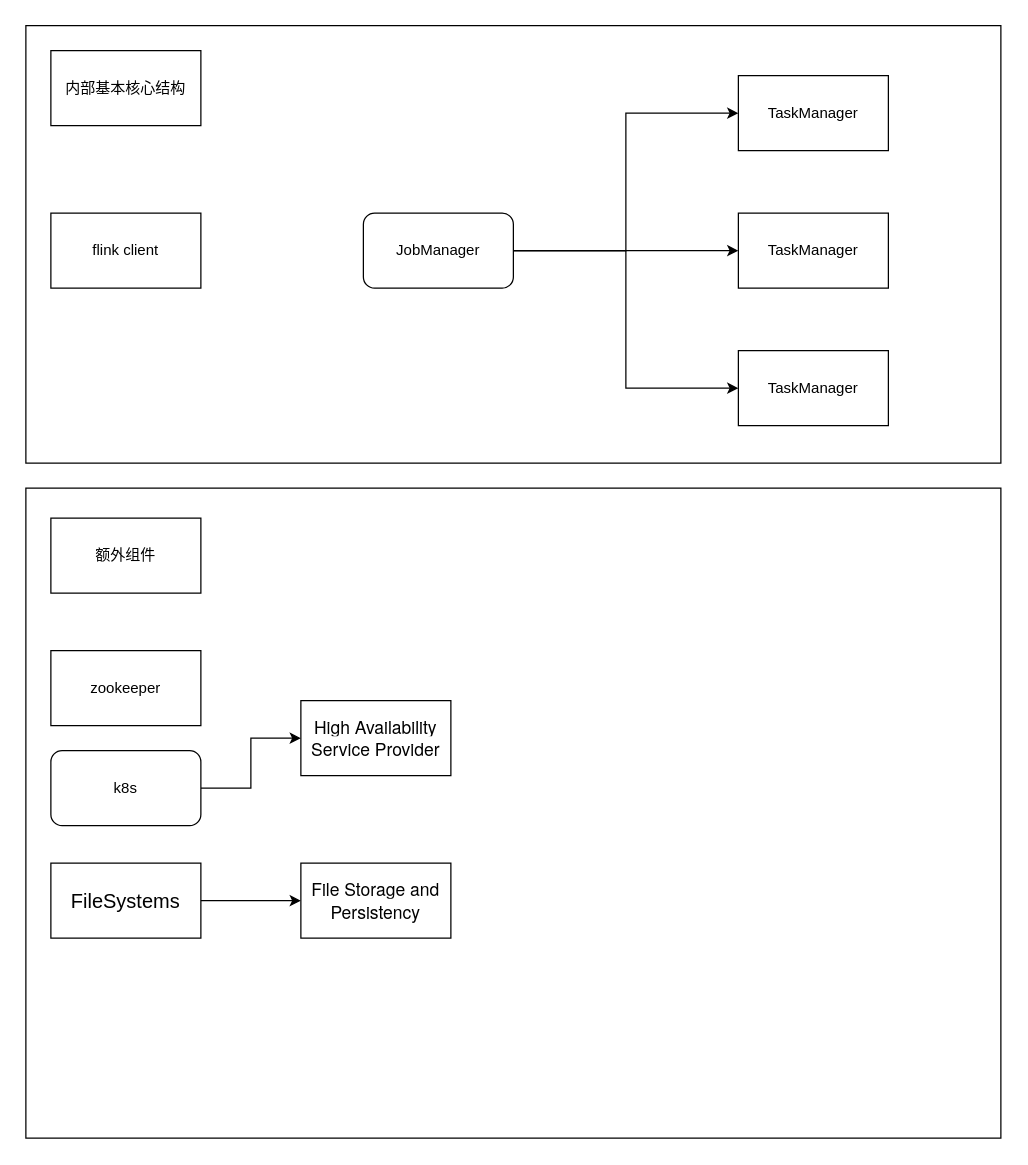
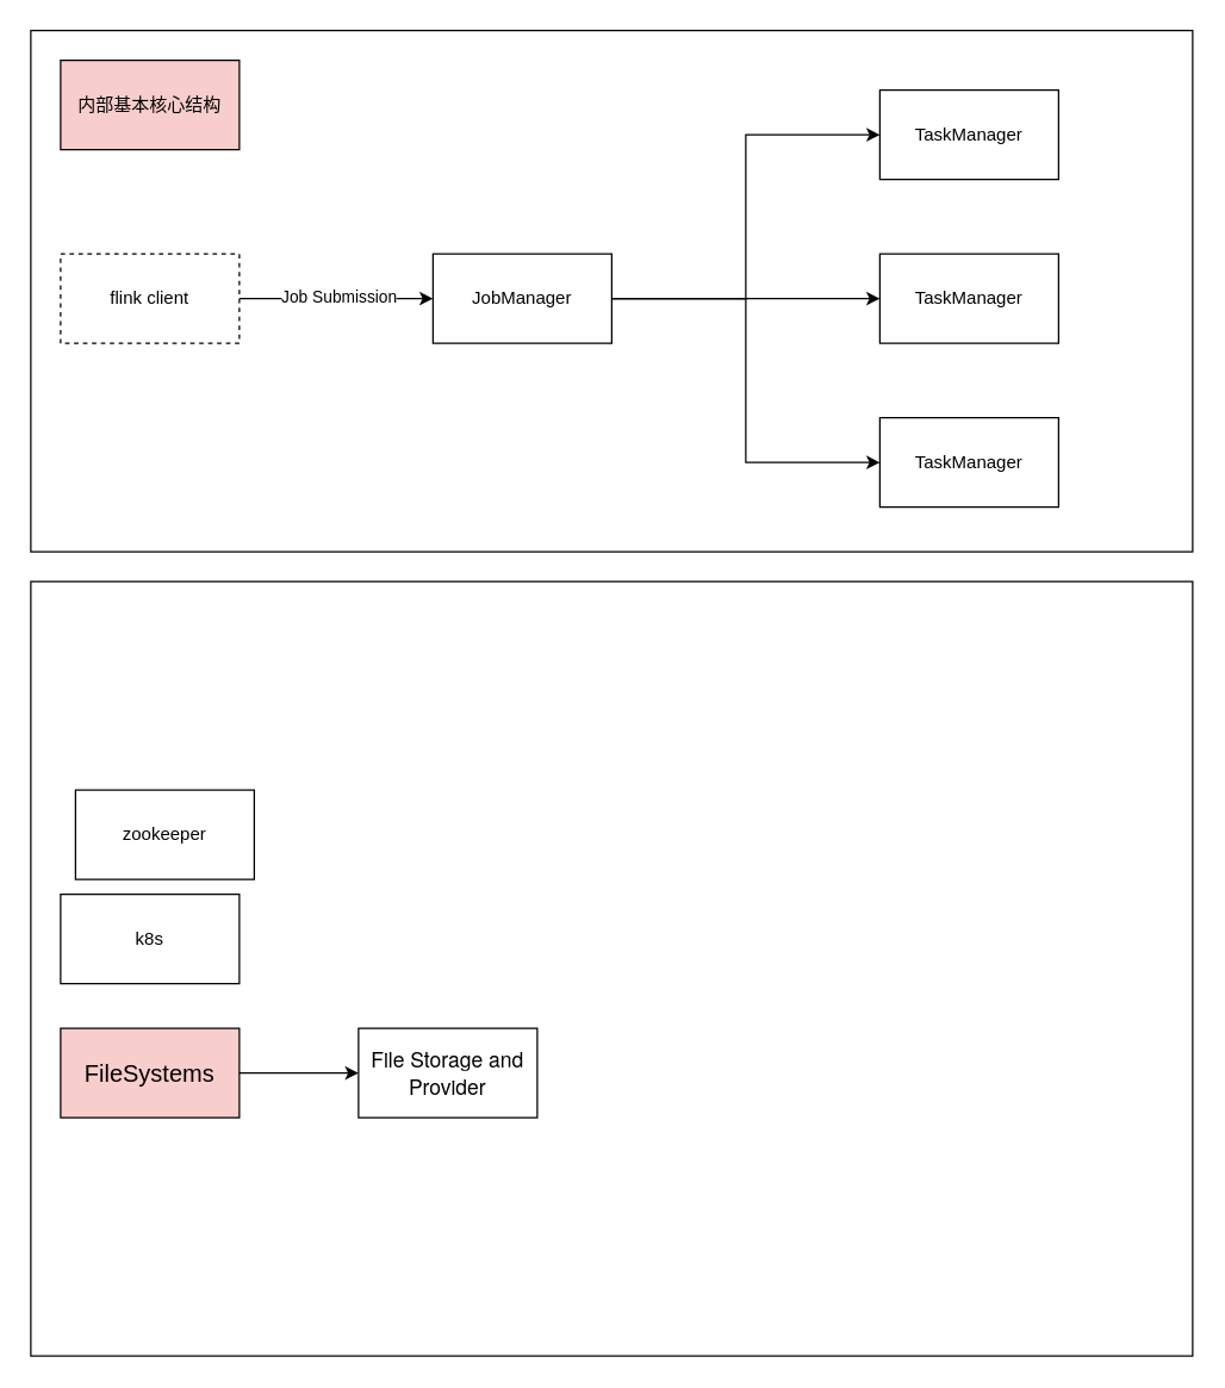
  <mxCell id="0" />
  <mxCell id="1" parent="0" />
  <mxCell id="2" value="" style="rounded=0;whiteSpace=wrap;html=1;" parent="1" vertex="1"><mxGeometry x="20" y="390" width="780" height="520" as="geometry" /></mxCell>
- <mxCell id="3" value="额外组件" style="rounded=0;whiteSpace=wrap;html=1;" parent="1" vertex="1"><mxGeometry x="40" y="414" width="120" height="60" as="geometry" /></mxCell>
  <mxCell id="4" value="" style="group" vertex="1" connectable="0" parent="1"><mxGeometry x="20" y="20" width="780" height="350" as="geometry" /></mxCell>
  <mxCell id="5" value="" style="rounded=0;whiteSpace=wrap;html=1;" parent="4" vertex="1"><mxGeometry width="780" height="350" as="geometry" /></mxCell>
- <mxCell id="6" value="flink client" style="rounded=0;whiteSpace=wrap;html=1;" parent="4" vertex="1"><mxGeometry x="20" y="150" width="120" height="60" as="geometry" /></mxCell>
- <mxCell id="7" value="JobManager" style="whiteSpace=wrap;html=1;rounded=1;" parent="4" vertex="1"><mxGeometry x="270" y="150" width="120" height="60" as="geometry" /></mxCell>
+ <mxCell id="6" value="flink client" style="rounded=0;whiteSpace=wrap;html=1;dashed=1;" parent="4" vertex="1"><mxGeometry x="20" y="150" width="120" height="60" as="geometry" /></mxCell>
+ <mxCell id="7" value="JobManager" style="rounded=0;whiteSpace=wrap;html=1;" parent="4" vertex="1"><mxGeometry x="270" y="150" width="120" height="60" as="geometry" /></mxCell>
+ <mxCell id="8" style="edgeStyle=orthogonalEdgeStyle;rounded=0;orthogonalLoop=1;jettySize=auto;html=1;exitX=1;exitY=0.5;exitDx=0;exitDy=0;entryX=0;entryY=0.5;entryDx=0;entryDy=0;" parent="4" source="6" target="7" edge="1"><mxGeometry relative="1" as="geometry" /></mxCell>
+ <mxCell id="9" value="Job Submission" style="edgeLabel;html=1;align=center;verticalAlign=middle;resizable=0;points=[];" parent="8" vertex="1" connectable="0"><mxGeometry x="0.013" y="2" relative="1" as="geometry"><mxPoint as="offset" /></mxGeometry></mxCell>
  <mxCell id="10" value="TaskManager" style="rounded=0;whiteSpace=wrap;html=1;" parent="4" vertex="1"><mxGeometry x="570" y="40" width="120" height="60" as="geometry" /></mxCell>
  <mxCell id="11" style="edgeStyle=orthogonalEdgeStyle;rounded=0;orthogonalLoop=1;jettySize=auto;html=1;exitX=1;exitY=0.5;exitDx=0;exitDy=0;entryX=0;entryY=0.5;entryDx=0;entryDy=0;" parent="4" source="7" target="10" edge="1"><mxGeometry relative="1" as="geometry" /></mxCell>
  <mxCell id="12" value="&lt;span&gt;TaskManager&lt;/span&gt;" style="rounded=0;whiteSpace=wrap;html=1;" parent="4" vertex="1"><mxGeometry x="570" y="150" width="120" height="60" as="geometry" /></mxCell>
  <mxCell id="13" style="edgeStyle=orthogonalEdgeStyle;rounded=0;orthogonalLoop=1;jettySize=auto;html=1;exitX=1;exitY=0.5;exitDx=0;exitDy=0;entryX=0;entryY=0.5;entryDx=0;entryDy=0;" parent="4" source="7" target="12" edge="1"><mxGeometry relative="1" as="geometry" /></mxCell>
  <mxCell id="14" value="&lt;span&gt;TaskManager&lt;/span&gt;" style="rounded=0;whiteSpace=wrap;html=1;" parent="4" vertex="1"><mxGeometry x="570" y="260" width="120" height="60" as="geometry" /></mxCell>
  <mxCell id="15" style="edgeStyle=orthogonalEdgeStyle;rounded=0;orthogonalLoop=1;jettySize=auto;html=1;exitX=1;exitY=0.5;exitDx=0;exitDy=0;entryX=0;entryY=0.5;entryDx=0;entryDy=0;" parent="4" source="7" target="14" edge="1"><mxGeometry relative="1" as="geometry" /></mxCell>
- <mxCell id="16" value="内部基本核心结构" style="rounded=0;whiteSpace=wrap;html=1;" parent="4" vertex="1"><mxGeometry x="20" y="20" width="120" height="60" as="geometry" /></mxCell>
+ <mxCell id="16" value="内部基本核心结构" style="rounded=0;whiteSpace=wrap;html=1;fillColor=#f8cecc;" parent="4" vertex="1"><mxGeometry x="20" y="20" width="120" height="60" as="geometry" /></mxCell>
  <mxCell id="17" value="" style="group" vertex="1" connectable="0" parent="1"><mxGeometry x="40" y="520" width="320" height="140" as="geometry" /></mxCell>
- <mxCell id="18" value="&lt;span style=&quot;font-family: &amp;#34;helvetica neue&amp;#34; , &amp;#34;helvetica&amp;#34; , &amp;#34;arial&amp;#34; , sans-serif ; font-size: 14px ; background-color: rgb(255 , 255 , 255)&quot;&gt;High Availability Service Provider&lt;/span&gt;" style="rounded=0;whiteSpace=wrap;html=1;" vertex="1" parent="17"><mxGeometry x="200" y="40" width="120" height="60" as="geometry" /></mxCell>
- <mxCell id="19" value="zookeeper" style="rounded=0;whiteSpace=wrap;html=1;" vertex="1" parent="17"><mxGeometry width="120" height="60" as="geometry" /></mxCell>
- <mxCell id="20" style="edgeStyle=orthogonalEdgeStyle;rounded=0;orthogonalLoop=1;jettySize=auto;html=1;exitX=1;exitY=0.5;exitDx=0;exitDy=0;entryX=0;entryY=0.5;entryDx=0;entryDy=0;" edge="1" parent="17" source="21" target="18"><mxGeometry relative="1" as="geometry" /></mxCell>
- <mxCell id="21" value="k8s" style="whiteSpace=wrap;html=1;rounded=1;" vertex="1" parent="17"><mxGeometry y="80" width="120" height="60" as="geometry" /></mxCell>
+ <mxCell id="19" value="zookeeper" style="rounded=0;whiteSpace=wrap;html=1;" vertex="1" parent="17"><mxGeometry x="10" y="10" width="120" height="60" as="geometry" /></mxCell>
+ <mxCell id="21" value="k8s" style="rounded=0;whiteSpace=wrap;html=1;" vertex="1" parent="17"><mxGeometry y="80" width="120" height="60" as="geometry" /></mxCell>
  <mxCell id="22" value="" style="group" vertex="1" connectable="0" parent="1"><mxGeometry x="40" y="690" width="320" height="60" as="geometry" /></mxCell>
- <mxCell id="23" value="&lt;span style=&quot;font-family: &amp;#34;helvetica neue&amp;#34; , &amp;#34;helvetica&amp;#34; , &amp;#34;arial&amp;#34; , sans-serif ; font-size: 14px ; background-color: rgb(255 , 255 , 255)&quot;&gt;File Storage and Persistency&lt;/span&gt;" style="rounded=0;whiteSpace=wrap;html=1;" vertex="1" parent="22"><mxGeometry x="200" width="120" height="60" as="geometry" /></mxCell>
- <mxCell id="24" value="&lt;p style=&quot;font-size: medium ; margin: 0px&quot;&gt;FileSystems&lt;/p&gt;" style="rounded=0;whiteSpace=wrap;html=1;" vertex="1" parent="22"><mxGeometry width="120" height="60" as="geometry" /></mxCell>
+ <mxCell id="23" value="&lt;span style=&quot;font-family: &amp;#34;helvetica neue&amp;#34; , &amp;#34;helvetica&amp;#34; , &amp;#34;arial&amp;#34; , sans-serif ; font-size: 14px ; background-color: rgb(255 , 255 , 255)&quot;&gt;File Storage and Provider&lt;/span&gt;" style="rounded=0;whiteSpace=wrap;html=1;" vertex="1" parent="22"><mxGeometry x="200" width="120" height="60" as="geometry" /></mxCell>
+ <mxCell id="24" value="&lt;p style=&quot;font-size: medium ; margin: 0px&quot;&gt;FileSystems&lt;/p&gt;" style="rounded=0;whiteSpace=wrap;html=1;fillColor=#f8cecc;" vertex="1" parent="22"><mxGeometry width="120" height="60" as="geometry" /></mxCell>
  <mxCell id="25" style="edgeStyle=orthogonalEdgeStyle;rounded=0;orthogonalLoop=1;jettySize=auto;html=1;exitX=1;exitY=0.5;exitDx=0;exitDy=0;entryX=0;entryY=0.5;entryDx=0;entryDy=0;" edge="1" parent="22" source="24" target="23"><mxGeometry relative="1" as="geometry"><mxPoint x="120" y="30" as="sourcePoint" /><mxPoint x="200" y="30" as="targetPoint" /></mxGeometry></mxCell>
